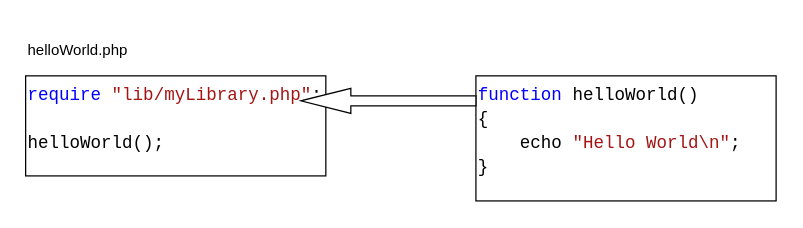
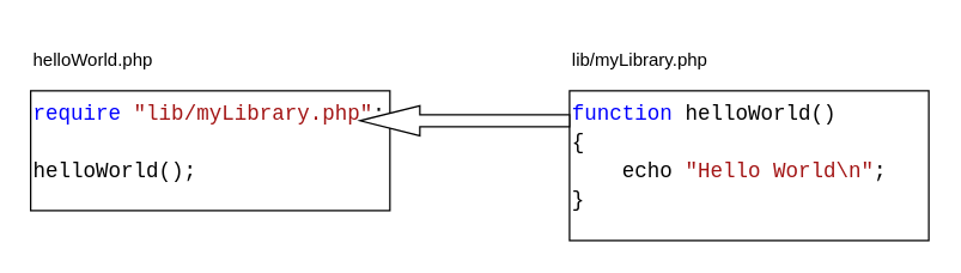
  <mxCell id="0" />
  <mxCell id="1" parent="0" />
  <mxCell id="2" value="&lt;div style=&quot;background-color: rgb(255, 255, 255); font-family: Consolas, &amp;quot;Courier New&amp;quot;, monospace; font-size: 14px; line-height: 19px; white-space: pre;&quot;&gt;&lt;div&gt;&lt;span style=&quot;color: #0000ff;&quot;&gt;require&lt;/span&gt; &lt;span style=&quot;color: #a31515;&quot;&gt;&quot;lib/myLibrary.php&quot;&lt;/span&gt;;&lt;/div&gt;&lt;br&gt;&lt;div&gt;helloWorld();&lt;/div&gt;&lt;/div&gt;" style="rounded=0;whiteSpace=wrap;html=1;align=left;verticalAlign=top;" parent="1" vertex="1"><mxGeometry x="20" y="60" width="240" height="80" as="geometry" /></mxCell>
  <mxCell id="3" value="helloWorld.php" style="text;html=1;align=left;verticalAlign=middle;whiteSpace=wrap;rounded=0;" parent="1" vertex="1"><mxGeometry x="20" y="20" width="240" height="40" as="geometry" /></mxCell>
  <mxCell id="4" value="&lt;div style=&quot;background-color: rgb(255, 255, 255); font-family: Consolas, &amp;quot;Courier New&amp;quot;, monospace; font-size: 14px; line-height: 19px; white-space: pre;&quot;&gt;&lt;div style=&quot;line-height: 19px;&quot;&gt;&lt;div&gt;&lt;span style=&quot;color: #0000ff;&quot;&gt;function&lt;/span&gt; helloWorld()&lt;/div&gt;&lt;div&gt;{&lt;/div&gt;&lt;div&gt;&amp;nbsp; &amp;nbsp; echo &lt;span style=&quot;color: #a31515;&quot;&gt;&quot;Hello World\n&quot;&lt;/span&gt;;&lt;/div&gt;&lt;div&gt;}&lt;/div&gt;&lt;/div&gt;&lt;/div&gt;" style="rounded=0;whiteSpace=wrap;html=1;align=left;verticalAlign=top;" parent="1" vertex="1"><mxGeometry x="380" y="60" width="240" height="100" as="geometry" /></mxCell>
+ <mxCell id="5" value="lib/myLibrary.php" style="text;html=1;align=left;verticalAlign=middle;whiteSpace=wrap;rounded=0;" parent="1" vertex="1"><mxGeometry x="380" y="20" width="240" height="40" as="geometry" /></mxCell>
  <mxCell id="6" value="" style="html=1;shadow=0;dashed=0;align=center;verticalAlign=middle;shape=mxgraph.arrows2.arrow;dy=0.6;dx=40;flipH=1;notch=0;" parent="1" vertex="1"><mxGeometry x="240" y="70" width="140" height="20" as="geometry" /></mxCell>
